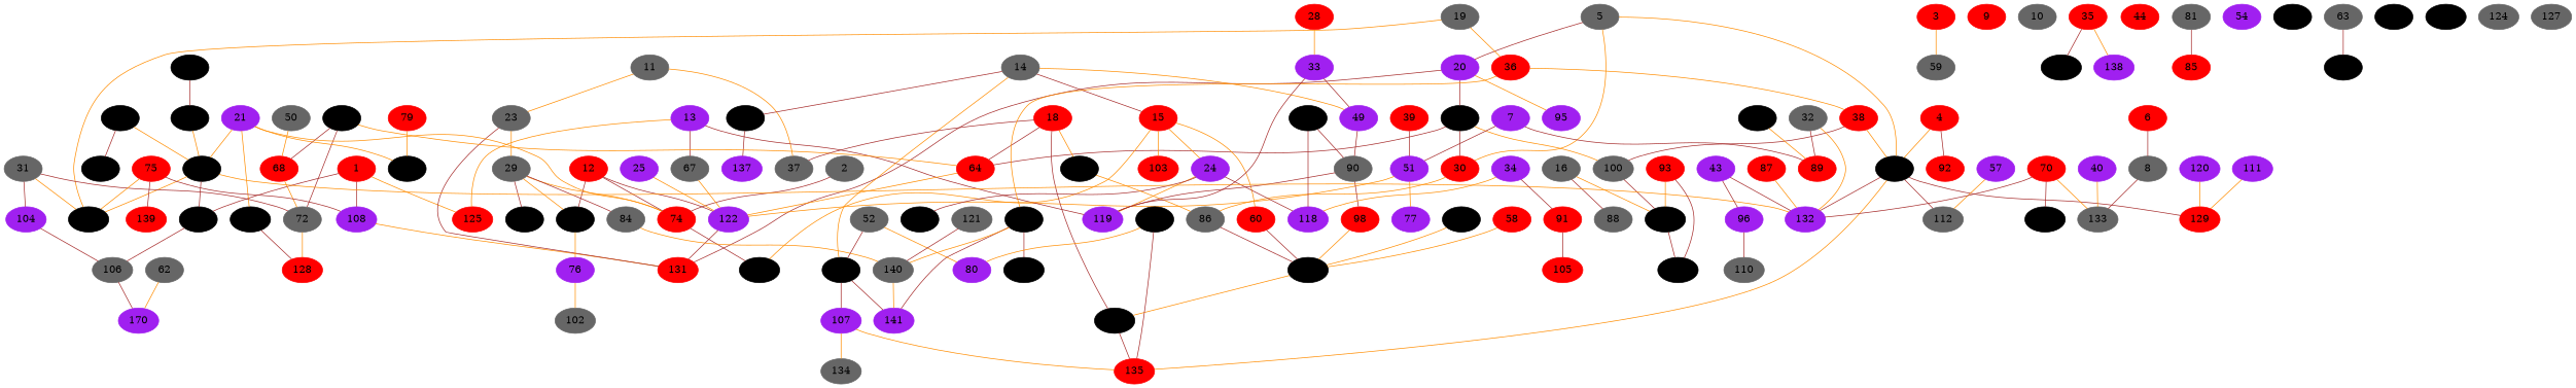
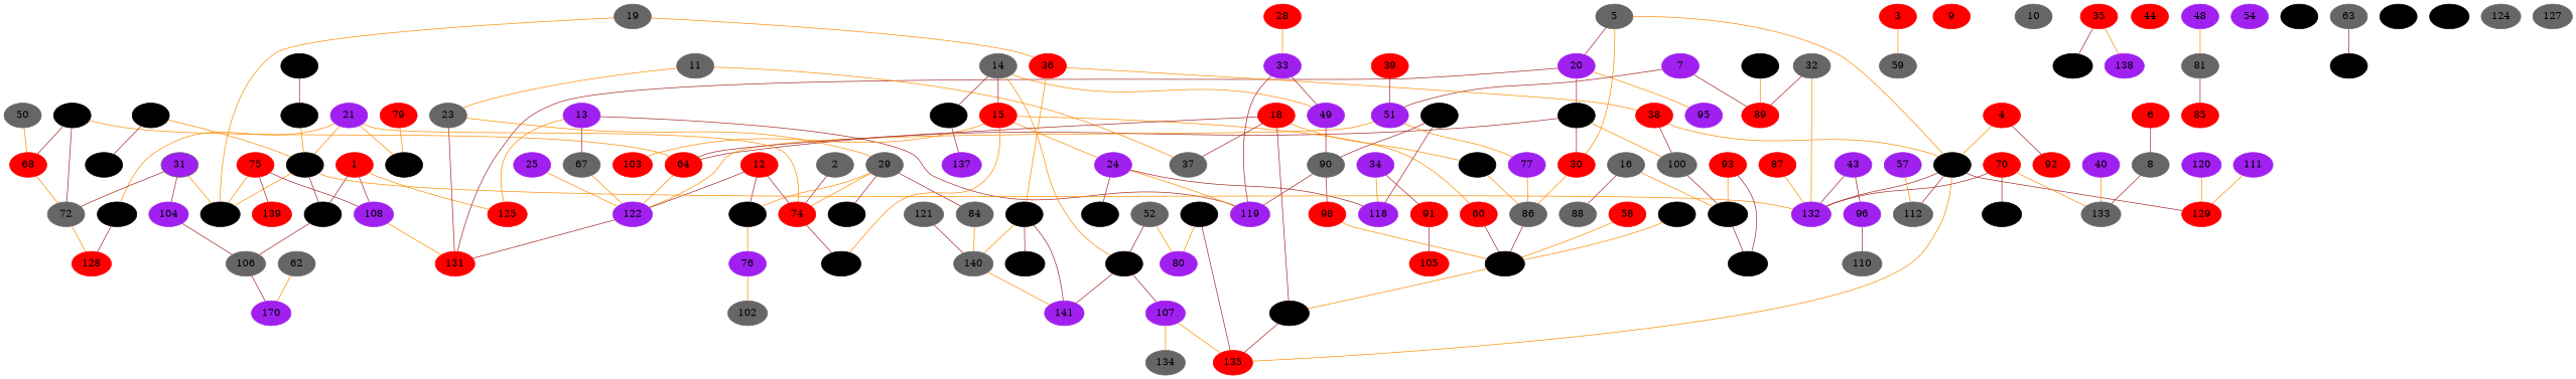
  graph {
    node [color=red style=filled]
    edge [color=brown]
    99 [color=black]
    1
    108 [color=purple]
    125
    106 [color=gray40]
    131
    2 [color=gray40]
    74
    142 [color=black]
    59 [color=gray40]
    3
    47 [color=black]
    4
    92
    132 [color=purple]
    112 [color=gray40]
    129
    135
    5 [color=gray40]
    20 [color=purple]
    30
    26 [color=black]
    95 [color=purple]
    86 [color=gray40]
    8 [color=gray40]
    6
    133 [color=gray40]
    7 [color=purple]
    51 [color=purple]
    89
    122 [color=purple]
    77 [color=purple]
    9
    10 [color=gray40]
    11 [color=gray40]
    23 [color=gray40]
    37 [color=gray40]
    29 [color=gray40]
    12
    61 [color=black]
    76 [color=purple]
    13 [color=purple]
    67 [color=gray40]
    119 [color=purple]
    14 [color=gray40]
    15
    49 [color=purple]
    66 [color=black]
    83 [color=black]
    24 [color=purple]
    60
    103
    90 [color=gray40]
    137 [color=purple]
    141 [color=purple]
    107 [color=purple]
    53 [color=black]
    118 [color=purple]
    116 [color=black]
    16 [color=gray40]
    88 [color=gray40]
    101 [color=black]
    114 [color=black]
    17 [color=black]
    64
    68
    72 [color=gray40]
    128
    18
    46 [color=black]
    126 [color=black]
    19 [color=gray40]
    36
    117 [color=black]
    38
    78 [color=black]
    100 [color=gray40]
    21 [color=purple]
    69 [color=black]
    82 [color=black]
    123 [color=black]
    22 [color=black]
    45 [color=black]
    41 [color=black]
    84 [color=gray40]
    25 [color=purple]
    27 [color=black]
    33 [color=purple]
    28
    140 [color=gray40]
-   31 [color=gray40]
+   31 [color=gray40 fillcolor=purple]
    104 [color=purple]
    32 [color=gray40]
    34 [color=purple]
    91
    105
    109 [color=black]
    35
    138 [color=purple]
    115 [color=black]
    39
    40 [color=purple]
    42 [color=black]
    65 [color=black]
    43 [color=purple]
    96 [color=purple]
    110 [color=gray40]
    44
+   48 [color=purple]
    81 [color=gray40]
    85
    98
    50 [color=gray40]
    52 [color=gray40]
    80 [color=purple]
    54 [color=purple]
    55 [color=black]
    56 [color=black]
    57 [color=purple]
    58
    102 [color=gray40]
    62 [color=gray40]
    n123 [color=purple label=170]
    63 [color=gray40]
    94 [color=black]
    70
    136 [color=black]
    71 [color=black]
    73 [color=black]
    75
    139
    79
    134 [color=gray40]
    87
    93
    97 [color=black]
    111 [color=purple]
    113 [color=black]
    120 [color=purple]
    121 [color=gray40]
    124 [color=gray40]
    127 [color=gray40]
    99 -- 106
    1 -- 99
    1 -- 108
    1 -- 125 [color=darkorange]
    108 -- 131 [color=darkorange]
    106 -- n123
    2 -- 74
    74 -- 142
    3 -- 59 [color=darkorange]
    47 -- 132
    47 -- 112
    47 -- 129
    47 -- 135 [color=darkorange]
    4 -- 47 [color=darkorange]
    4 -- 92
    5 -- 47 [color=darkorange]
    5 -- 20
    5 -- 30 [color=darkorange]
    20 -- 131
    20 -- 26
    20 -- 95 [color=darkorange]
    30 -- 86 [color=darkorange]
    26 -- 30
    26 -- 64
    26 -- 100 [color=darkorange]
    86 -- 116
    8 -- 133
    6 -- 8
    7 -- 51
    7 -- 89
    51 -- 122 [color=darkorange]
    51 -- 77 [color=darkorange]
    122 -- 131
+   77 -- 86 [color=darkorange]
    11 -- 23 [color=darkorange]
    11 -- 37 [color=darkorange]
    23 -- 131
    23 -- 29 [color=darkorange]
    29 -- 74 [color=darkorange]
    29 -- 61 [color=darkorange]
    29 -- 41
    29 -- 84
    12 -- 74
    12 -- 122
    12 -- 61
    61 -- 76 [color=darkorange]
    76 -- 102 [color=darkorange]
    13 -- 125 [color=darkorange]
    13 -- 67
    13 -- 119
    67 -- 122 [color=darkorange]
    14 -- 15
    14 -- 49 [color=darkorange]
    14 -- 66
    14 -- 83 [color=darkorange]
    15 -- 142 [color=darkorange]
    15 -- 24 [color=darkorange]
    15 -- 60 [color=darkorange]
    15 -- 103 [color=darkorange]
    49 -- 90
    66 -- 137
    83 -- 141
    83 -- 107
    24 -- 119 [color=darkorange]
    24 -- 53
    24 -- 118
    60 -- 116
    90 -- 119
    90 -- 98
    107 -- 135 [color=darkorange]
    107 -- 134 [color=darkorange]
    116 -- 126 [color=darkorange]
    16 -- 88
    16 -- 101 [color=darkorange]
    101 -- 114
    17 -- 64 [color=darkorange]
    17 -- 68
    17 -- 72
    64 -- 122 [color=darkorange]
    68 -- 72 [color=darkorange]
    72 -- 128 [color=darkorange]
    18 -- 37
    18 -- 64
    18 -- 46 [color=darkorange]
    18 -- 126
    46 -- 86 [color=darkorange]
    126 -- 135
    19 -- 36 [color=darkorange]
    19 -- 117 [color=darkorange]
    36 -- 38 [color=darkorange]
    36 -- 78 [color=darkorange]
    38 -- 47 [color=darkorange]
    38 -- 100
    78 -- 141
    78 -- 140 [color=darkorange]
    78 -- 115
    100 -- 101
    21 -- 74 [color=darkorange]
    21 -- 69 [color=darkorange]
    21 -- 82 [color=darkorange]
    21 -- 123 [color=darkorange]
    69 -- 99
    69 -- 132 [color=darkorange]
    69 -- 117 [color=darkorange]
    123 -- 128
    22 -- 69 [color=darkorange]
    22 -- 45
    84 -- 140 [color=darkorange]
    25 -- 122 [color=darkorange]
    27 -- 89 [color=darkorange]
    33 -- 119
    33 -- 49
    28 -- 33 [color=darkorange]
    140 -- 141 [color=darkorange]
    31 -- 72
    31 -- 117 [color=darkorange]
    31 -- 104
    104 -- 106
    32 -- 132 [color=darkorange]
    32 -- 89
    34 -- 118 [color=darkorange]
    34 -- 91
    91 -- 105
    35 -- 109
    35 -- 138 [color=darkorange]
    39 -- 51
    40 -- 133 [color=darkorange]
    42 -- 65
    65 -- 69 [color=darkorange]
    43 -- 132
    43 -- 96
    96 -- 110
+   48 -- 81 [color=darkorange]
    81 -- 85
    98 -- 116 [color=darkorange]
    50 -- 68 [color=darkorange]
    52 -- 83
    52 -- 80 [color=darkorange]
    55 -- 135
    55 -- 80 [color=darkorange]
    57 -- 112 [color=darkorange]
    58 -- 116 [color=darkorange]
    62 -- n123 [color=darkorange]
    63 -- 94
    70 -- 132
    70 -- 133 [color=darkorange]
    70 -- 136
    71 -- 90
    71 -- 118
    75 -- 108
    75 -- 117 [color=darkorange]
    75 -- 139
    79 -- 82 [color=darkorange]
    87 -- 132 [color=darkorange]
    93 -- 101 [color=darkorange]
    93 -- 114
    97 -- 116 [color=darkorange]
    111 -- 129 [color=darkorange]
    120 -- 129 [color=darkorange]
    121 -- 140
  }
